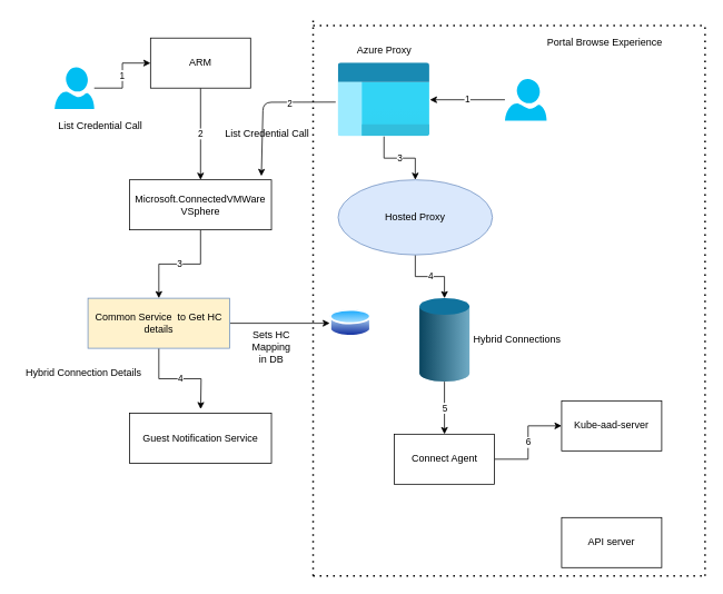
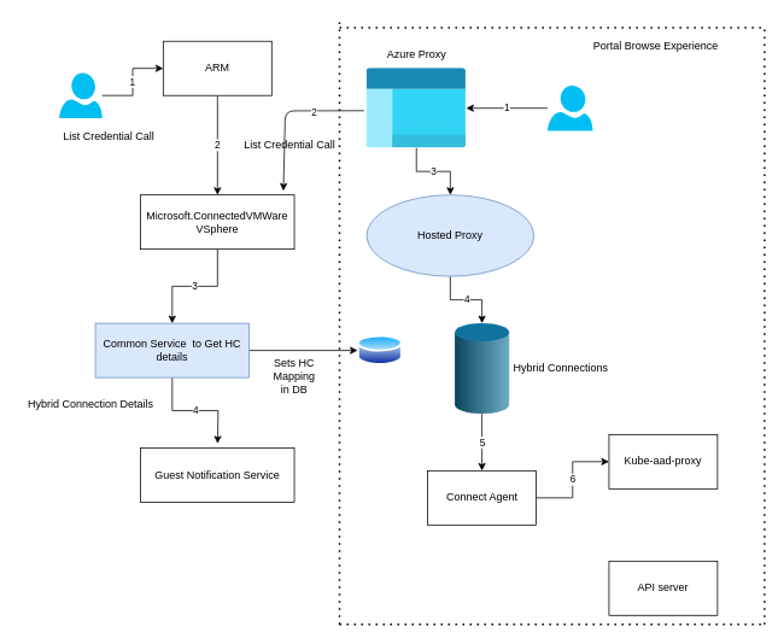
  <mxCell id="0" />
  <mxCell id="1" parent="0" />
  <mxCell id="2" value="1" style="edgeStyle=orthogonalEdgeStyle;rounded=0;orthogonalLoop=1;jettySize=auto;html=1;entryX=0;entryY=0.5;entryDx=0;entryDy=0;" edge="1" parent="1" source="3" target="5"><mxGeometry relative="1" as="geometry"><mxPoint x="156.25" y="105" as="targetPoint" /></mxGeometry></mxCell>
  <mxCell id="3" value="" style="verticalLabelPosition=bottom;html=1;verticalAlign=top;align=center;strokeColor=none;fillColor=#00BEF2;shape=mxgraph.azure.user;" vertex="1" parent="1"><mxGeometry x="65" y="80" width="47.5" height="50" as="geometry" /></mxCell>
  <mxCell id="4" value="2" style="edgeStyle=orthogonalEdgeStyle;rounded=0;orthogonalLoop=1;jettySize=auto;html=1;" edge="1" parent="1" source="5" target="7"><mxGeometry relative="1" as="geometry" /></mxCell>
  <mxCell id="5" value="ARM" style="rounded=0;whiteSpace=wrap;html=1;" vertex="1" parent="1"><mxGeometry x="180" y="45" width="120" height="60" as="geometry" /></mxCell>
  <mxCell id="6" value="3" style="edgeStyle=orthogonalEdgeStyle;rounded=0;orthogonalLoop=1;jettySize=auto;html=1;" edge="1" parent="1" source="7" target="10"><mxGeometry relative="1" as="geometry" /></mxCell>
  <mxCell id="7" value="Microsoft.ConnectedVMWare VSphere" style="rounded=0;whiteSpace=wrap;html=1;" vertex="1" parent="1"><mxGeometry x="155" y="215" width="170" height="60" as="geometry" /></mxCell>
  <mxCell id="8" value="4" style="edgeStyle=orthogonalEdgeStyle;rounded=0;orthogonalLoop=1;jettySize=auto;html=1;exitX=0.5;exitY=1;exitDx=0;exitDy=0;" edge="1" parent="1" source="10"><mxGeometry relative="1" as="geometry"><mxPoint x="240.167" y="490" as="targetPoint" /></mxGeometry></mxCell>
  <mxCell id="9" value="" style="edgeStyle=orthogonalEdgeStyle;rounded=0;orthogonalLoop=1;jettySize=auto;html=1;" edge="1" parent="1" source="10" target="13"><mxGeometry relative="1" as="geometry" /></mxCell>
- <mxCell id="10" value="Common Service&amp;nbsp; to Get HC details" style="rounded=0;whiteSpace=wrap;html=1;fillColor=#fff2cc;strokeColor=#6c8ebf;" vertex="1" parent="1"><mxGeometry x="105" y="357" width="170" height="60" as="geometry" /></mxCell>
+ <mxCell id="10" value="Common Service&amp;nbsp; to Get HC details" style="rounded=0;whiteSpace=wrap;html=1;fillColor=#dae8fc;strokeColor=#6c8ebf;" vertex="1" parent="1"><mxGeometry x="105" y="357" width="170" height="60" as="geometry" /></mxCell>
  <mxCell id="11" value="Guest Notification Service" style="rounded=0;whiteSpace=wrap;html=1;" vertex="1" parent="1"><mxGeometry x="155" y="495" width="170" height="60" as="geometry" /></mxCell>
  <mxCell id="12" value="Hybrid Connection Details" style="text;html=1;strokeColor=none;fillColor=none;align=center;verticalAlign=middle;whiteSpace=wrap;rounded=0;" vertex="1" parent="1"><mxGeometry x="20" y="437" width="160" height="20" as="geometry" /></mxCell>
  <mxCell id="13" value="" style="aspect=fixed;perimeter=ellipsePerimeter;html=1;align=center;shadow=0;dashed=0;spacingTop=3;image;image=img/lib/active_directory/database.svg;" vertex="1" parent="1"><mxGeometry x="395" y="368.5" width="50" height="37" as="geometry" /></mxCell>
  <mxCell id="14" value="List Credential Call" style="text;html=1;strokeColor=none;fillColor=none;align=center;verticalAlign=middle;whiteSpace=wrap;rounded=0;" vertex="1" parent="1"><mxGeometry x="35" y="140" width="170" height="20" as="geometry" /></mxCell>
  <mxCell id="15" value="Portal Browse Experience" style="text;html=1;strokeColor=none;fillColor=none;align=center;verticalAlign=middle;whiteSpace=wrap;rounded=0;" vertex="1" parent="1"><mxGeometry x="605" y="40" width="240" height="20" as="geometry" /></mxCell>
  <mxCell id="16" value="3" style="edgeStyle=orthogonalEdgeStyle;rounded=0;orthogonalLoop=1;jettySize=auto;html=1;" edge="1" parent="1" source="17" target="29"><mxGeometry relative="1" as="geometry" /></mxCell>
  <mxCell id="17" value="" style="aspect=fixed;html=1;points=[];align=center;image;fontSize=12;image=img/lib/azure2/general/Management_Portal.svg;" vertex="1" parent="1"><mxGeometry x="405" y="75" width="110" height="88" as="geometry" /></mxCell>
  <mxCell id="18" value="1" style="edgeStyle=orthogonalEdgeStyle;rounded=0;orthogonalLoop=1;jettySize=auto;html=1;" edge="1" parent="1" source="19" target="17"><mxGeometry relative="1" as="geometry" /></mxCell>
  <mxCell id="19" value="" style="verticalLabelPosition=bottom;html=1;verticalAlign=top;align=center;strokeColor=none;fillColor=#00BEF2;shape=mxgraph.azure.user;" vertex="1" parent="1"><mxGeometry x="605" y="94" width="50" height="50" as="geometry" /></mxCell>
  <mxCell id="20" value="" style="endArrow=classic;html=1;exitX=-0.027;exitY=0.532;exitDx=0;exitDy=0;exitPerimeter=0;entryX=0.929;entryY=-0.076;entryDx=0;entryDy=0;entryPerimeter=0;" edge="1" parent="1" source="17" target="7"><mxGeometry width="50" height="50" relative="1" as="geometry"><mxPoint x="285" y="210" as="sourcePoint" /><mxPoint x="375" y="190" as="targetPoint" /><Array as="points"><mxPoint x="315" y="122" /></Array></mxGeometry></mxCell>
  <mxCell id="21" value="2" style="edgeLabel;html=1;align=center;verticalAlign=middle;resizable=0;points=[];" vertex="1" connectable="0" parent="20"><mxGeometry x="-0.358" y="2" relative="1" as="geometry"><mxPoint as="offset" /></mxGeometry></mxCell>
  <mxCell id="22" value="List Credential Call" style="text;html=1;strokeColor=none;fillColor=none;align=center;verticalAlign=middle;whiteSpace=wrap;rounded=0;" vertex="1" parent="1"><mxGeometry x="235" y="150" width="170" height="20" as="geometry" /></mxCell>
  <mxCell id="23" value="Azure Proxy" style="text;html=1;strokeColor=none;fillColor=none;align=center;verticalAlign=middle;whiteSpace=wrap;rounded=0;" vertex="1" parent="1"><mxGeometry x="417.5" y="50" width="85" height="20" as="geometry" /></mxCell>
  <mxCell id="24" value="" style="endArrow=none;dashed=1;html=1;dashPattern=1 3;strokeWidth=2;" edge="1" parent="1"><mxGeometry width="50" height="50" relative="1" as="geometry"><mxPoint x="375" y="690" as="sourcePoint" /><mxPoint x="375" y="20" as="targetPoint" /><Array as="points"><mxPoint x="375" y="115" /></Array></mxGeometry></mxCell>
  <mxCell id="25" value="" style="endArrow=none;dashed=1;html=1;dashPattern=1 3;strokeWidth=2;" edge="1" parent="1"><mxGeometry width="50" height="50" relative="1" as="geometry"><mxPoint x="845" y="690" as="sourcePoint" /><mxPoint x="845" y="30" as="targetPoint" /><Array as="points"><mxPoint x="845" y="115" /></Array></mxGeometry></mxCell>
  <mxCell id="26" value="" style="endArrow=none;dashed=1;html=1;dashPattern=1 3;strokeWidth=2;fontStyle=1" edge="1" parent="1"><mxGeometry width="50" height="50" relative="1" as="geometry"><mxPoint x="375" y="690" as="sourcePoint" /><mxPoint x="845" y="690" as="targetPoint" /><Array as="points"><mxPoint x="695" y="690" /></Array></mxGeometry></mxCell>
  <mxCell id="27" value="" style="endArrow=none;dashed=1;html=1;dashPattern=1 3;strokeWidth=2;fontStyle=1" edge="1" parent="1"><mxGeometry width="50" height="50" relative="1" as="geometry"><mxPoint x="375" y="30" as="sourcePoint" /><mxPoint x="845" y="30" as="targetPoint" /><Array as="points"><mxPoint x="515" y="30" /></Array></mxGeometry></mxCell>
  <mxCell id="28" value="4" style="edgeStyle=orthogonalEdgeStyle;rounded=0;orthogonalLoop=1;jettySize=auto;html=1;exitX=0.5;exitY=1;exitDx=0;exitDy=0;entryX=0.5;entryY=0;entryDx=0;entryDy=0;entryPerimeter=0;" edge="1" parent="1" source="29" target="31"><mxGeometry relative="1" as="geometry" /></mxCell>
  <mxCell id="29" value="Hosted Proxy" style="ellipse;whiteSpace=wrap;html=1;fillColor=#dae8fc;strokeColor=#6c8ebf;" vertex="1" parent="1"><mxGeometry x="405" y="215" width="185" height="90" as="geometry" /></mxCell>
  <mxCell id="30" value="5" style="edgeStyle=orthogonalEdgeStyle;rounded=0;orthogonalLoop=1;jettySize=auto;html=1;exitX=0.5;exitY=1;exitDx=0;exitDy=0;exitPerimeter=0;" edge="1" parent="1" source="31" target="34"><mxGeometry relative="1" as="geometry"><mxPoint x="533" y="510" as="targetPoint" /></mxGeometry></mxCell>
  <mxCell id="31" value="" style="verticalLabelPosition=bottom;verticalAlign=top;html=1;shape=mxgraph.infographic.cylinder;fillColor=#10739E;strokeColor=none;" vertex="1" parent="1"><mxGeometry x="502.5" y="357" width="60" height="100" as="geometry" /></mxCell>
  <mxCell id="32" value="Hybrid Connections" style="text;html=1;strokeColor=none;fillColor=none;align=center;verticalAlign=middle;whiteSpace=wrap;rounded=0;" vertex="1" parent="1"><mxGeometry x="535" y="397" width="170" height="20" as="geometry" /></mxCell>
  <mxCell id="33" value="6" style="edgeStyle=orthogonalEdgeStyle;rounded=0;orthogonalLoop=1;jettySize=auto;html=1;" edge="1" parent="1" source="34" target="35"><mxGeometry relative="1" as="geometry" /></mxCell>
  <mxCell id="34" value="Connect Agent" style="rounded=0;whiteSpace=wrap;html=1;" vertex="1" parent="1"><mxGeometry x="472.5" y="520" width="120" height="60" as="geometry" /></mxCell>
- <mxCell id="35" value="Kube-aad-server" style="rounded=0;whiteSpace=wrap;html=1;" vertex="1" parent="1"><mxGeometry x="673" y="480" width="120" height="60" as="geometry" /></mxCell>
+ <mxCell id="35" value="Kube-aad-proxy" style="rounded=0;whiteSpace=wrap;html=1;" vertex="1" parent="1"><mxGeometry x="673" y="480" width="120" height="60" as="geometry" /></mxCell>
  <mxCell id="36" value="API server" style="rounded=0;whiteSpace=wrap;html=1;" vertex="1" parent="1"><mxGeometry x="673" y="620" width="120" height="60" as="geometry" /></mxCell>
  <mxCell id="37" value="Sets HC Mapping in DB" style="text;html=1;strokeColor=none;fillColor=none;align=center;verticalAlign=middle;whiteSpace=wrap;rounded=0;" vertex="1" parent="1"><mxGeometry x="305" y="405.5" width="40" height="20" as="geometry" /></mxCell>
